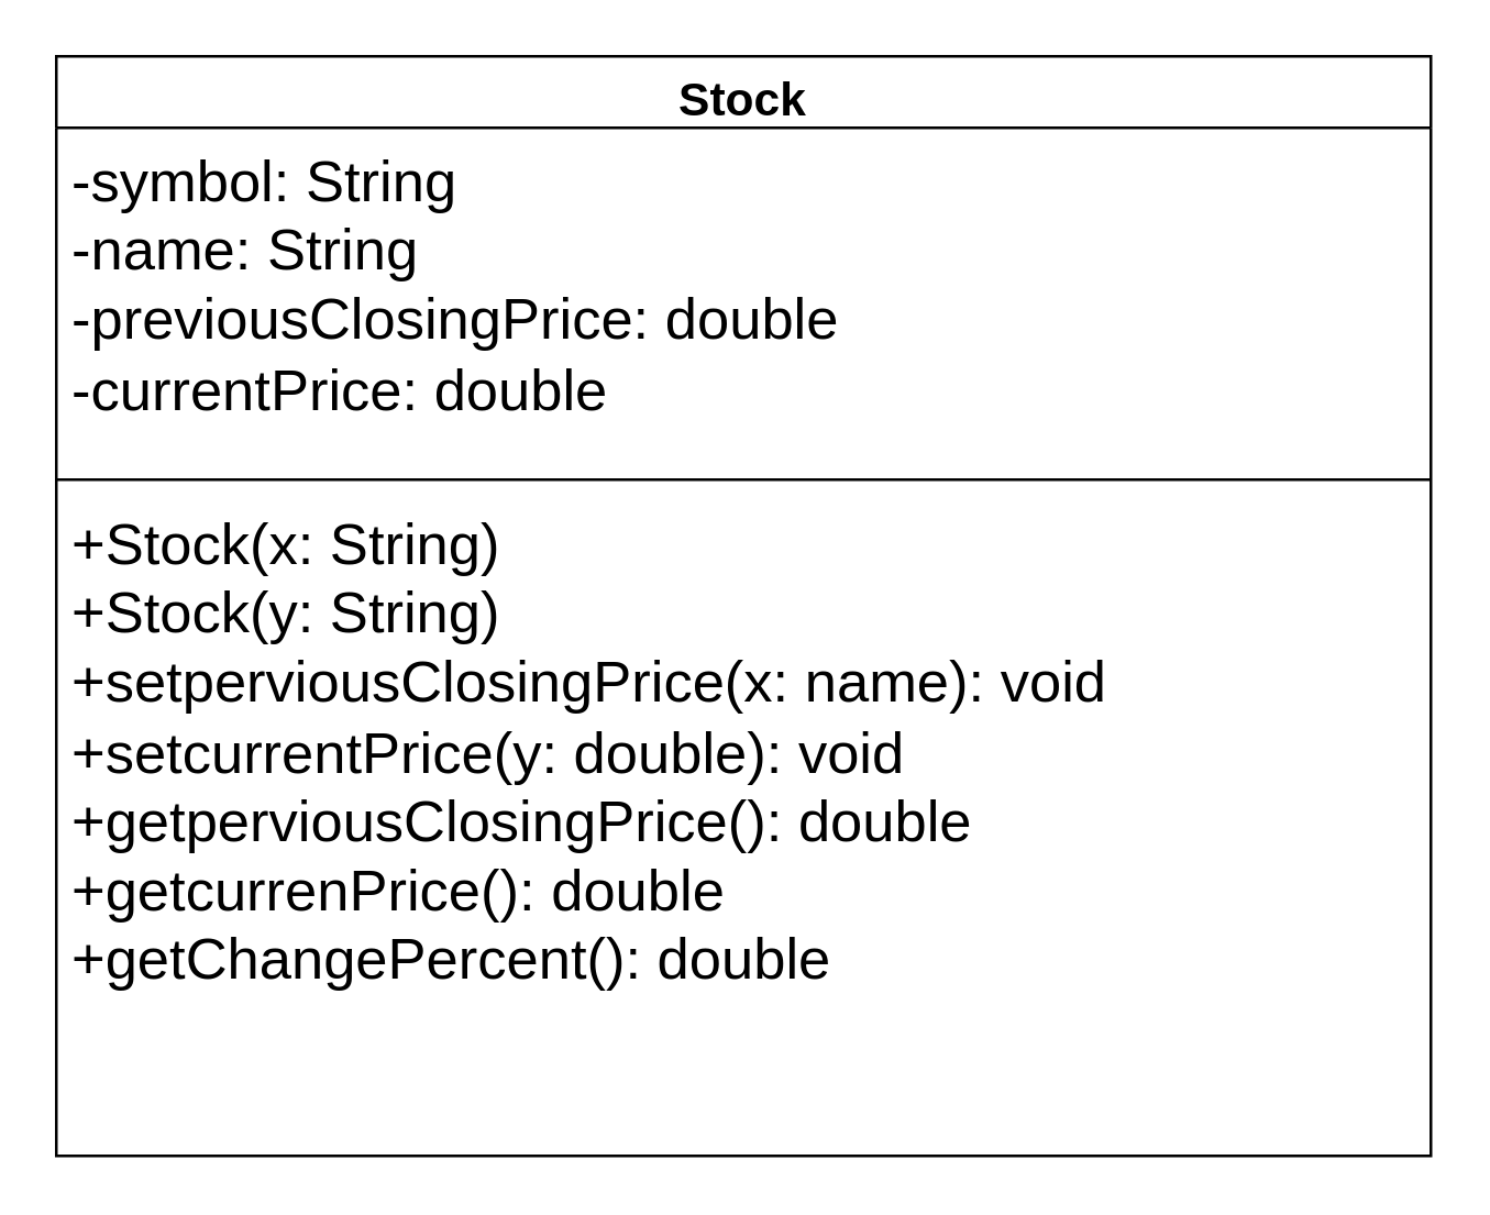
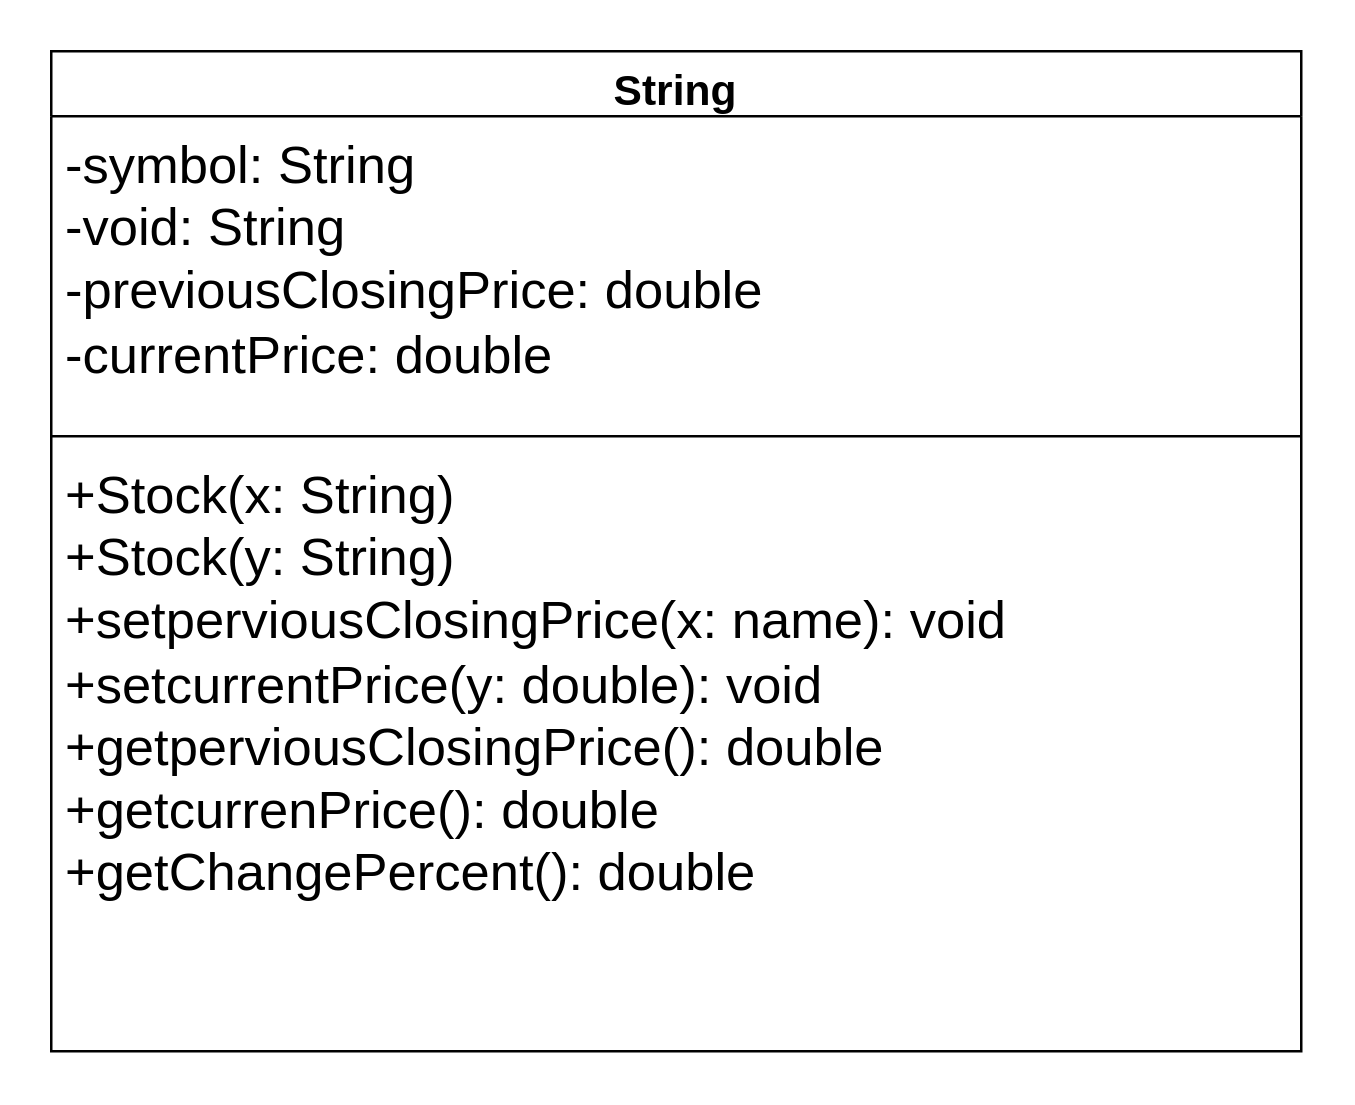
  <mxCell id="0" />
  <mxCell id="1" parent="0" />
- <mxCell id="2" value="&lt;font style=&quot;font-size: 17px;&quot;&gt;Stock&lt;/font&gt;" style="swimlane;fontStyle=1;align=center;verticalAlign=top;childLayout=stackLayout;horizontal=1;startSize=26;horizontalStack=0;resizeParent=1;resizeParentMax=0;resizeLast=0;collapsible=1;marginBottom=0;whiteSpace=wrap;html=1;" vertex="1" parent="1"><mxGeometry x="20" y="20" width="500" height="400" as="geometry" /></mxCell>
- <mxCell id="3" value="&lt;font style=&quot;font-size: 21px;&quot;&gt;-symbol: String&lt;/font&gt;&lt;div&gt;&lt;div style=&quot;font-size: 21px;&quot;&gt;&lt;font style=&quot;font-size: 21px;&quot;&gt;-name: String&lt;/font&gt;&lt;/div&gt;&lt;div style=&quot;font-size: 21px;&quot;&gt;&lt;font style=&quot;font-size: 21px;&quot;&gt;-previousClosingPrice: double&lt;/font&gt;&lt;/div&gt;&lt;div style=&quot;font-size: 21px;&quot;&gt;&lt;font style=&quot;font-size: 21px;&quot;&gt;-currentPrice: double&lt;/font&gt;&lt;/div&gt;&lt;/div&gt;" style="text;strokeColor=none;fillColor=none;align=left;verticalAlign=top;spacingLeft=4;spacingRight=4;overflow=hidden;rotatable=0;points=[[0,0.5],[1,0.5]];portConstraint=eastwest;whiteSpace=wrap;html=1;" vertex="1" parent="2"><mxGeometry y="26" width="500" height="124" as="geometry" /></mxCell>
+ <mxCell id="2" value="&lt;font style=&quot;font-size: 17px;&quot;&gt;String&lt;/font&gt;" style="swimlane;fontStyle=1;align=center;verticalAlign=top;childLayout=stackLayout;horizontal=1;startSize=26;horizontalStack=0;resizeParent=1;resizeParentMax=0;resizeLast=0;collapsible=1;marginBottom=0;whiteSpace=wrap;html=1;" vertex="1" parent="1"><mxGeometry x="20" y="20" width="500" height="400" as="geometry" /></mxCell>
+ <mxCell id="3" value="&lt;font style=&quot;font-size: 21px;&quot;&gt;-symbol: String&lt;/font&gt;&lt;div&gt;&lt;div style=&quot;font-size: 21px;&quot;&gt;&lt;font style=&quot;font-size: 21px;&quot;&gt;-void: String&lt;/font&gt;&lt;/div&gt;&lt;div style=&quot;font-size: 21px;&quot;&gt;&lt;font style=&quot;font-size: 21px;&quot;&gt;-previousClosingPrice: double&lt;/font&gt;&lt;/div&gt;&lt;div style=&quot;font-size: 21px;&quot;&gt;&lt;font style=&quot;font-size: 21px;&quot;&gt;-currentPrice: double&lt;/font&gt;&lt;/div&gt;&lt;/div&gt;" style="text;strokeColor=none;fillColor=none;align=left;verticalAlign=top;spacingLeft=4;spacingRight=4;overflow=hidden;rotatable=0;points=[[0,0.5],[1,0.5]];portConstraint=eastwest;whiteSpace=wrap;html=1;" vertex="1" parent="2"><mxGeometry y="26" width="500" height="124" as="geometry" /></mxCell>
  <mxCell id="4" value="" style="line;strokeWidth=1;fillColor=none;align=left;verticalAlign=middle;spacingTop=-1;spacingLeft=3;spacingRight=3;rotatable=0;labelPosition=right;points=[];portConstraint=eastwest;strokeColor=inherit;" vertex="1" parent="2"><mxGeometry y="150" width="500" height="8" as="geometry" /></mxCell>
  <mxCell id="5" value="&lt;font style=&quot;font-size: 21px;&quot;&gt;+Stock(x: String)&lt;/font&gt;&lt;div style=&quot;font-size: 21px;&quot;&gt;&lt;font style=&quot;font-size: 21px;&quot;&gt;+Stock(y: String)&lt;/font&gt;&lt;/div&gt;&lt;div style=&quot;font-size: 21px;&quot;&gt;+setperviousClosingPrice(x: name): void&lt;/div&gt;&lt;div style=&quot;font-size: 21px;&quot;&gt;+setcurrentPrice(y: double): void&lt;/div&gt;&lt;div style=&quot;font-size: 21px;&quot;&gt;+getperviousClosingPrice(): double&lt;/div&gt;&lt;div style=&quot;font-size: 21px;&quot;&gt;+getcurrenPrice(): double&lt;/div&gt;&lt;div style=&quot;font-size: 21px;&quot;&gt;+getChangePercent(): double&lt;/div&gt;" style="text;strokeColor=none;fillColor=none;align=left;verticalAlign=top;spacingLeft=4;spacingRight=4;overflow=hidden;rotatable=0;points=[[0,0.5],[1,0.5]];portConstraint=eastwest;whiteSpace=wrap;html=1;" vertex="1" parent="2"><mxGeometry y="158" width="500" height="242" as="geometry" /></mxCell>
